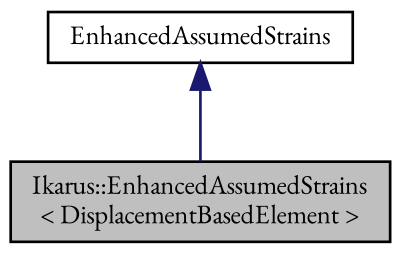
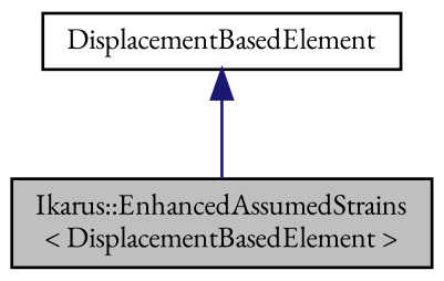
  digraph {
    fontname="EB Garamond"
    node [color=black fontname="EB Garamond" fontsize=10 shape=record style=filled]
    n1 [fillcolor=grey75 fontcolor=black height=0.2 label="Ikarus::EnhancedAssumedStrains\l\< DisplacementBasedElement \>" width=0.4]
-   n2 [fillcolor=white height=0.2 label=EnhancedAssumedStrains width=0.4]
+   n2 [fillcolor=white height=0.2 label=DisplacementBasedElement width=0.4]
    n2 -> n1 [color=midnightblue dir=back fontname="EB Garamond" fontsize=10 labelfontname=Helvetica labelfontsize=10 style=solid]
  }
